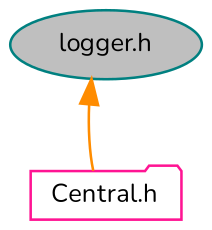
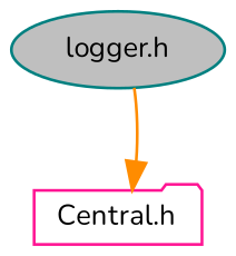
  digraph {
    fontname=Nunito
    node [fontname=Nunito fontsize=10 style=filled]
    n1 [color=teal fillcolor=grey75 fontcolor=black height=0.2 label="logger.h" shape=ellipse width=0.4]
    n2 [color=deeppink fillcolor=white height=0.2 label="Central.h" shape=folder width=0.4]
-   n1 -> n2 [color=darkorange dir=back fontname=Nunito fontsize=10 labelfontname=Helvetica labelfontsize=10 style=solid]
+   n2 -> n1 [color=darkorange dir=back fontname=Nunito fontsize=10 labelfontname=Helvetica labelfontsize=10 style=solid]
  }
